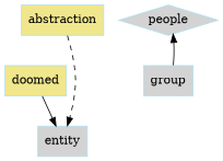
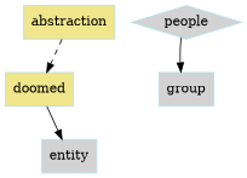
  digraph {
    node [color=lightblue2 fillcolor=lightgrey shape=box style=filled]
    edge [style=solid]
    doomed [fillcolor=khaki]
    entity
    people [shape=diamond]
    group
    abstraction [fillcolor=khaki]
    doomed -> entity
-   group -> people
-   abstraction -> entity [style=dashed]
+   people -> group
+   abstraction -> doomed [style=dashed]
  }
